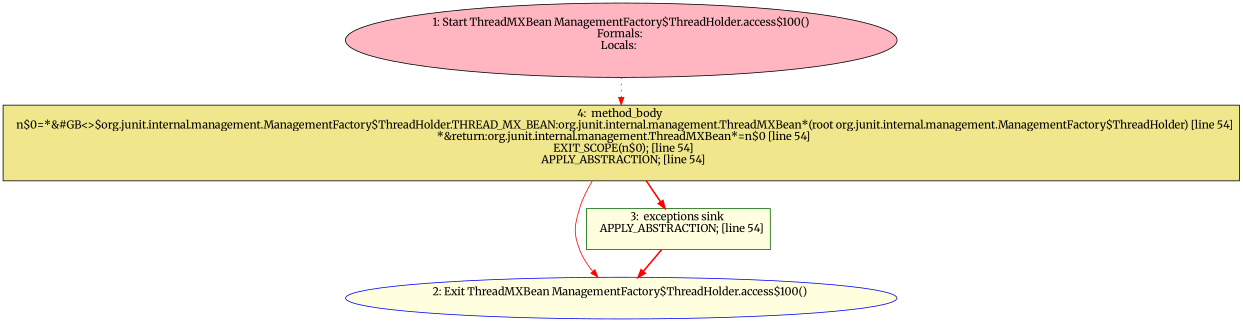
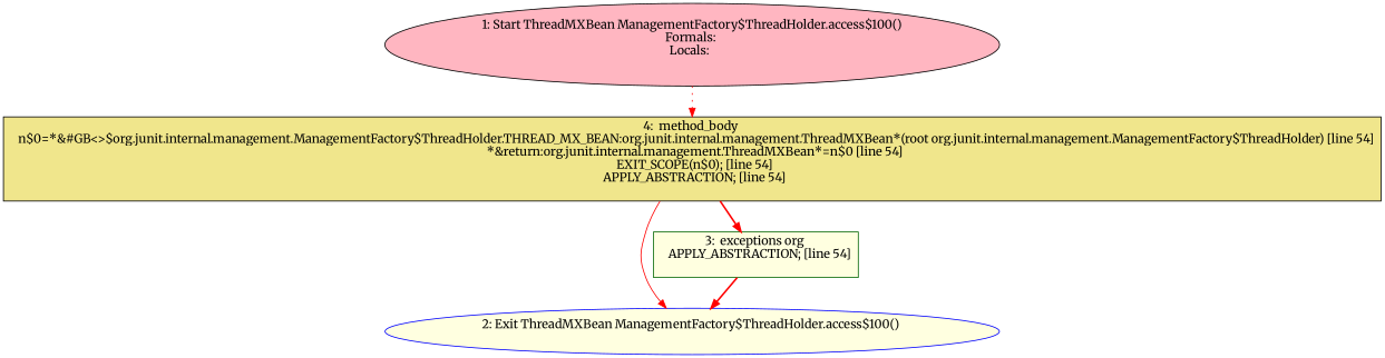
  digraph {
    fontname=Merriweather
    node [color=black style=filled fillcolor=lightyellow fontname=Merriweather]
    edge [color=red style=bold fontname=Merriweather]
    n1 [label="1: Start ThreadMXBean ManagementFactory$ThreadHolder.access$100()\nFormals: \nLocals:  \n  " fillcolor=lightpink]
    n2 [label="4:  method_body \n   n$0=*&#GB<>$org.junit.internal.management.ManagementFactory$ThreadHolder.THREAD_MX_BEAN:org.junit.internal.management.ThreadMXBean*(root org.junit.internal.management.ManagementFactory$ThreadHolder) [line 54]\n  *&return:org.junit.internal.management.ThreadMXBean*=n$0 [line 54]\n  EXIT_SCOPE(n$0); [line 54]\n  APPLY_ABSTRACTION; [line 54]\n " shape=box fillcolor=khaki]
    n3 [color=blue label="2: Exit ThreadMXBean ManagementFactory$ThreadHolder.access$100() \n  "]
-   n4 [label="3:  exceptions sink \n   APPLY_ABSTRACTION; [line 54]\n " shape=box color=darkgreen]
+   n4 [label="3:  exceptions org \n   APPLY_ABSTRACTION; [line 54]\n " shape=box color=darkgreen]
    n1 -> n2 [style=dotted]
    n2 -> n3 [style=solid]
    n2 -> n4
    n4 -> n3
  }
